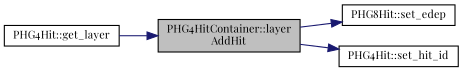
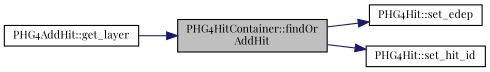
  digraph {
    fontname="Playfair Display"
    rankdir=LR
    node [color=black fontname="Playfair Display" fontsize=10 shape=record]
    edge [color=midnightblue fontname="Playfair Display" fontsize=10 labelfontname=FreeSans labelfontsize=10 style=solid]
-   n1 [fillcolor=grey75 fontcolor=black height=0.2 label="PHG4HitContainer::layer\lAddHit" style=filled width=0.4]
-   n2 [height=0.2 label="PHG8Hit::set_edep" width=0.4]
+   n1 [fillcolor=grey75 fontcolor=black height=0.2 label="PHG4HitContainer::findOr\lAddHit" style=filled width=0.4]
+   n2 [height=0.2 label="PHG4Hit::set_edep" width=0.4]
    n3 [height=0.2 label="PHG4Hit::set_hit_id" width=0.4]
-   n4 [height=0.2 label="PHG4Hit::get_layer" width=0.4]
+   n4 [height=0.2 label="PHG4AddHit::get_layer" width=0.4]
    n1 -> n2
    n1 -> n3
    n4 -> n1
  }
